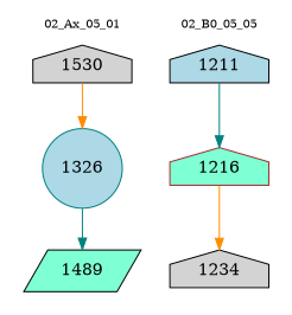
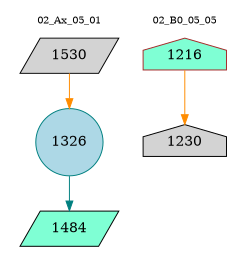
  digraph {
    node [color=black fillcolor=lightgrey shape=house style=filled]
    edge [color=darkorange]
-   n1 [label=1530]
+   n1 [label=1530 shape=parallelogram]
    n2 [color=teal fillcolor=lightblue label=1326 shape=circle]
-   n3 [fillcolor=aquamarine label=1489 shape=parallelogram]
-   n4 [fillcolor=lightblue label=1211]
+   n3 [fillcolor=aquamarine label=1484 shape=parallelogram]
    n5 [color=brown fillcolor=aquamarine label=1216]
-   n6 [label=1234]
+   n6 [label=1230]
    subgraph cluster_1 {
      color=white
      fontsize=10
      label="02_Ax_05_01"
      n1
      n2
      n3
    }
    subgraph cluster_2 {
      color=white
      fontsize=10
      label="02_B0_05_05"
-     n4
      n5
      n6
    }
    n1 -> n2
    n2 -> n3 [color=teal]
-   n4 -> n5 [color=teal]
    n5 -> n6
  }
